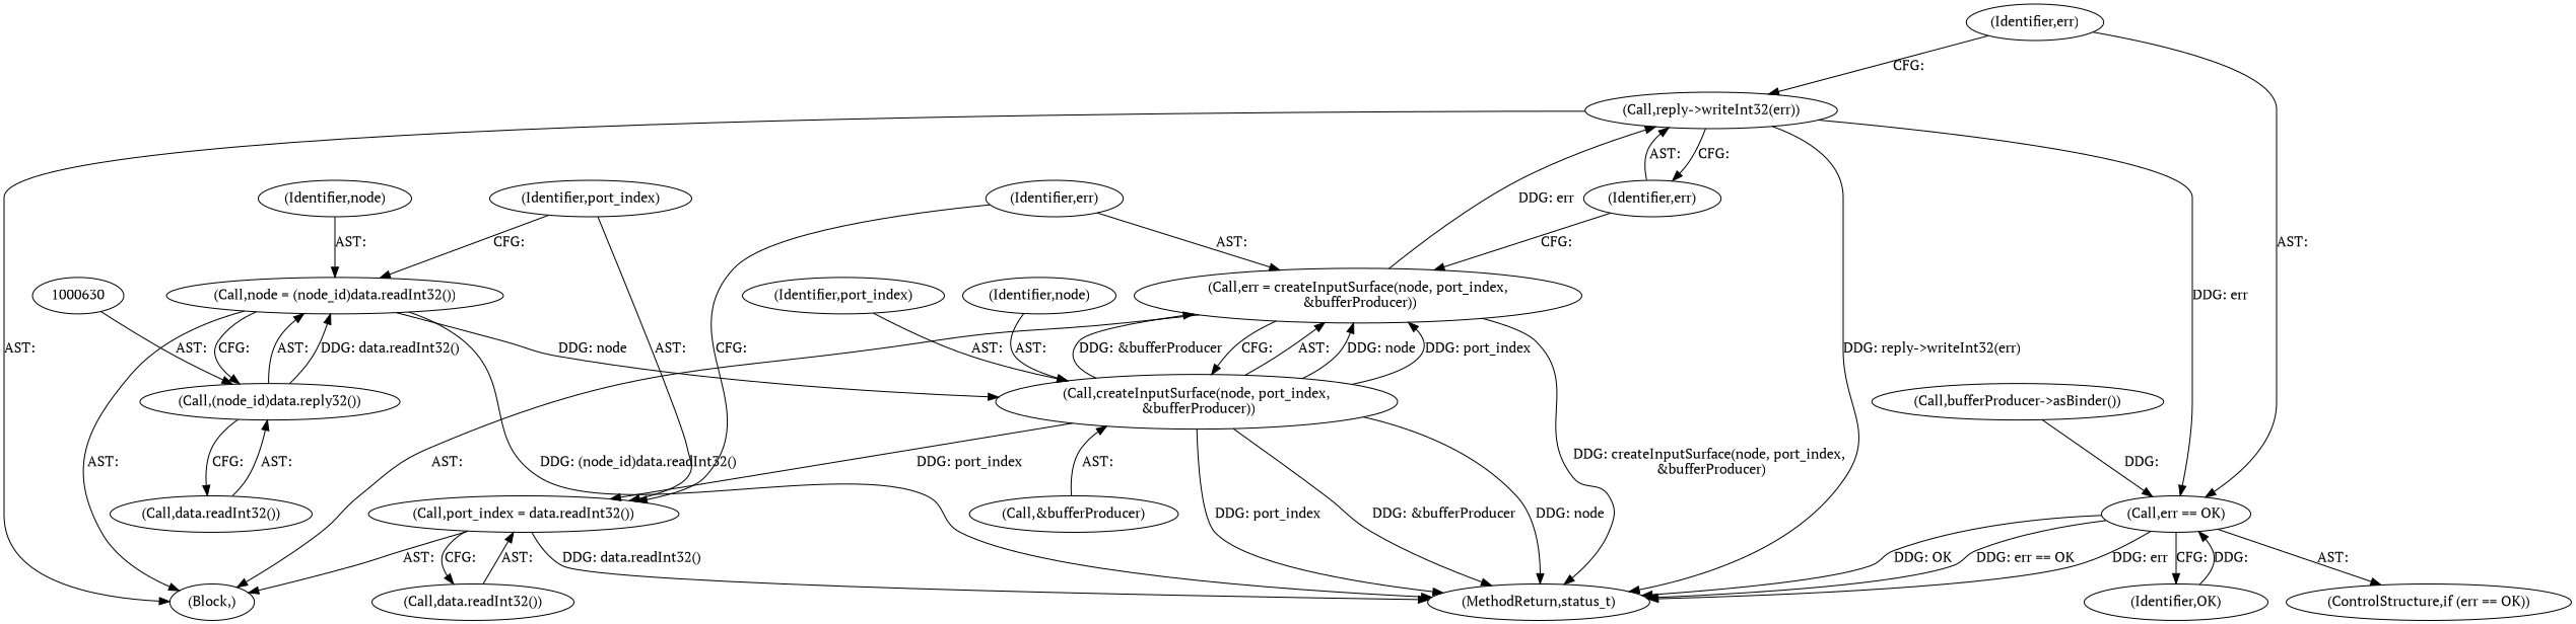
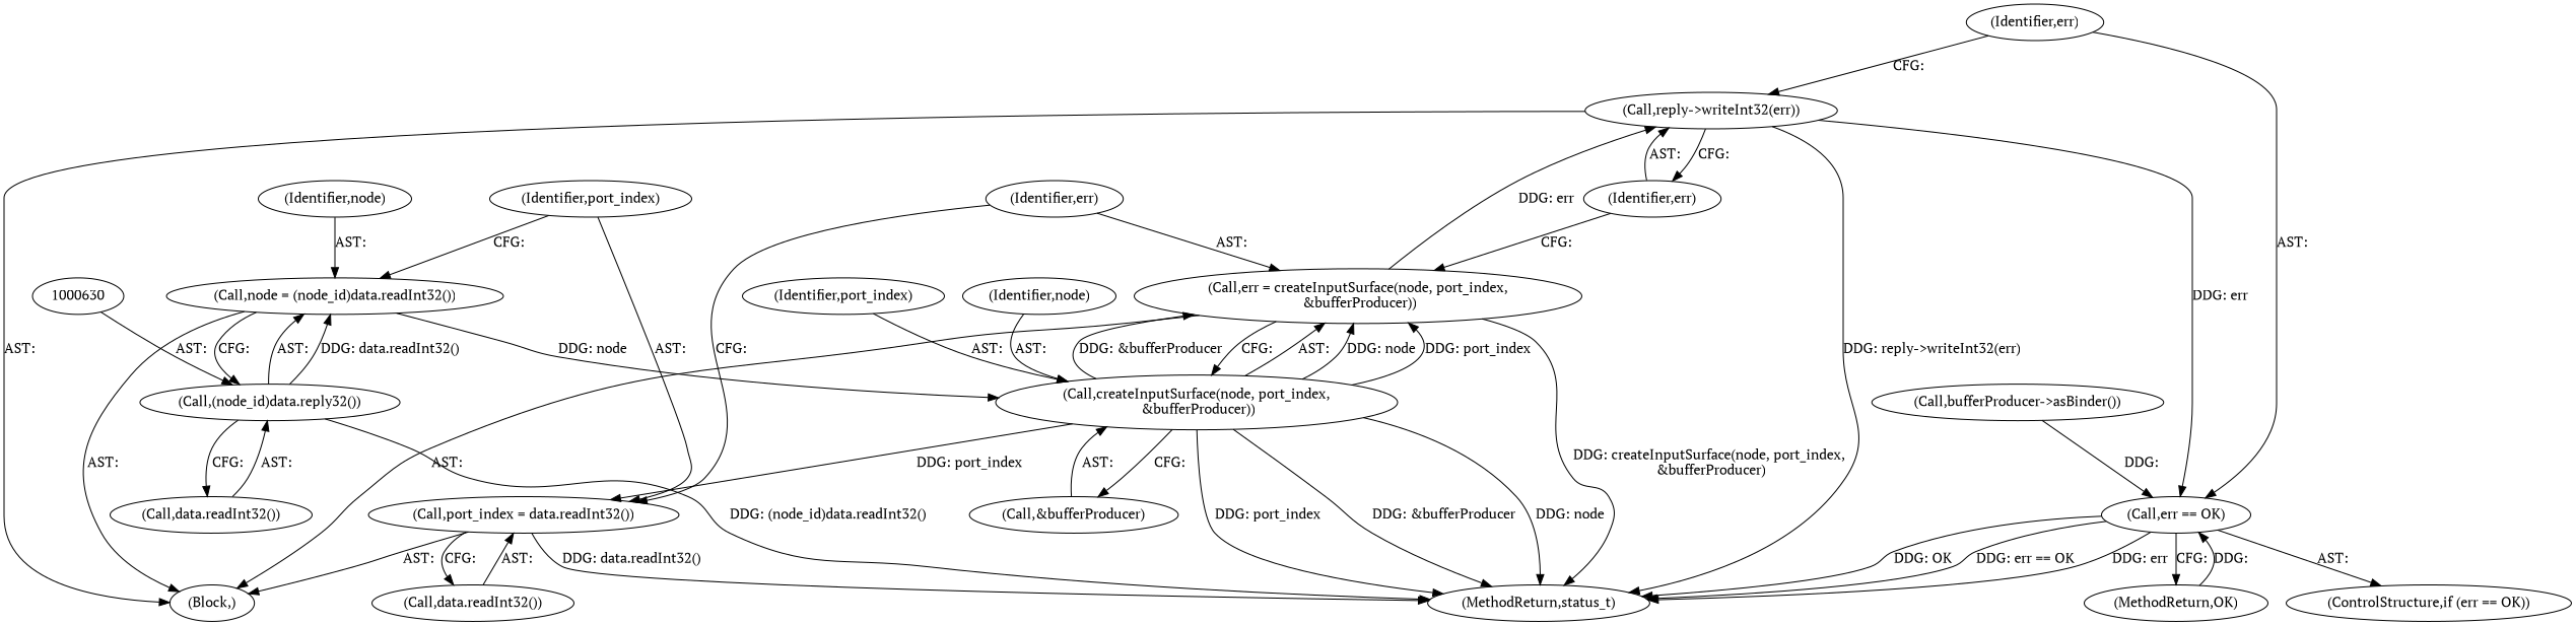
  digraph {
    fontname="PT Serif"
    node [fontname="PT Serif"]
    edge [fontname="PT Serif"]
    n1 [label="(Call,reply->writeInt32(err))"]
    n2 [label="(Call,err == OK)"]
    n3 [label="(Block,)"]
    n4 [label="(Identifier,err)"]
    n5 [label="(MethodReturn,status_t)"]
-   n6 [label="(Identifier,OK)"]
+   n6 [label="(MethodReturn,OK)"]
    n7 [label="(ControlStructure,if (err == OK))"]
    n8 [label="(Call,err = createInputSurface(node, port_index,\n &bufferProducer))"]
    n9 [label="(Call,createInputSurface(node, port_index,\n &bufferProducer))"]
    n10 [label="(Call,&bufferProducer)"]
    n11 [label="(Call,port_index = data.readInt32())"]
    n12 [label="(Call,node = (node_id)data.readInt32())"]
    n13 [label="(Call,(node_id)data.reply32())"]
    n14 [label="(Call,data.readInt32())"]
    n15 [label="(Call,data.readInt32())"]
    n16 [label="(Identifier,port_index)"]
    n17 [label="(Identifier,node)"]
    n18 [label="(Identifier,err)"]
    n19 [label="(Identifier,err)"]
    n20 [label="(Identifier,node)"]
    n21 [label="(Identifier,port_index)"]
    n22 [label="(Call,bufferProducer->asBinder())"]
    1000630
    n1 -> n2 [label="DDG: err"]
    n1 -> n3 [label="AST: "]
    n1 -> n4 [label="CFG: "]
    n1 -> n5 [label="DDG: reply->writeInt32(err)"]
    n2 -> n5 [label="DDG: OK"]
    n2 -> n5 [label="DDG: err == OK"]
    n2 -> n5 [label="DDG: err"]
    n2 -> n6 [label="CFG: "]
    n2 -> n7 [label="AST: "]
    n4 -> n1 [label="AST: "]
    n4 -> n8 [label="CFG: "]
    n6 -> n2 [label="DDG: "]
    n8 -> n1 [label="DDG: err"]
    n8 -> n3 [label="AST: "]
    n8 -> n5 [label="DDG: createInputSurface(node, port_index,\n &bufferProducer)"]
    n8 -> n9 [label="CFG: "]
    n9 -> n5 [label="DDG: &bufferProducer"]
    n9 -> n5 [label="DDG: node"]
    n9 -> n5 [label="DDG: port_index"]
    n9 -> n8 [label="AST: "]
    n9 -> n8 [label="DDG: node"]
    n9 -> n8 [label="DDG: port_index"]
    n9 -> n8 [label="DDG: &bufferProducer"]
+   n9 -> n10 [label="CFG: "]
    n9 -> n11 [label="DDG: port_index"]
    n10 -> n9 [label="AST: "]
    n11 -> n3 [label="AST: "]
    n11 -> n5 [label="DDG: data.readInt32()"]
    n11 -> n15 [label="CFG: "]
    n12 -> n3 [label="AST: "]
-   n12 -> n5 [label="DDG: (node_id)data.readInt32()"]
+   n13 -> n5 [label="DDG: (node_id)data.readInt32()"]
    n12 -> n9 [label="DDG: node"]
    n12 -> n13 [label="CFG: "]
    n13 -> n12 [label="AST: "]
    n13 -> n12 [label="DDG: data.readInt32()"]
    n13 -> n14 [label="CFG: "]
    n14 -> n13 [label="AST: "]
    n15 -> n11 [label="AST: "]
    n16 -> n9 [label="AST: "]
    n17 -> n12 [label="AST: "]
    n18 -> n8 [label="AST: "]
    n18 -> n11 [label="CFG: "]
    n19 -> n1 [label="CFG: "]
    n19 -> n2 [label="AST: "]
    n20 -> n9 [label="AST: "]
    n21 -> n11 [label="AST: "]
    n21 -> n12 [label="CFG: "]
    n22 -> n2 [label="DDG: "]
    1000630 -> n13 [label="AST: "]
  }
